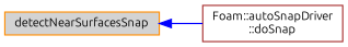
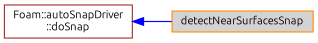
  digraph {
    rankdir=LR
    fontname=Ubuntu
    node [fontname=Ubuntu fontsize=10 shape=record style=filled]
    n1 [color=darkorange fillcolor=lightgrey fontcolor=black height=0.2 label=detectNearSurfacesSnap width=0.4]
    n2 [color=brown height=0.2 label="Foam::autoSnapDriver\l::doSnap" width=0.4 fillcolor=white]
-   n1 -> n2 [color=blue dir=back fontname=Ubuntu fontsize=10 labelfontname=FreeSans labelfontsize=10 style=solid]
+   n2 -> n1 [color=blue dir=back fontname=Ubuntu fontsize=10 labelfontname=FreeSans labelfontsize=10 style=solid]
  }
